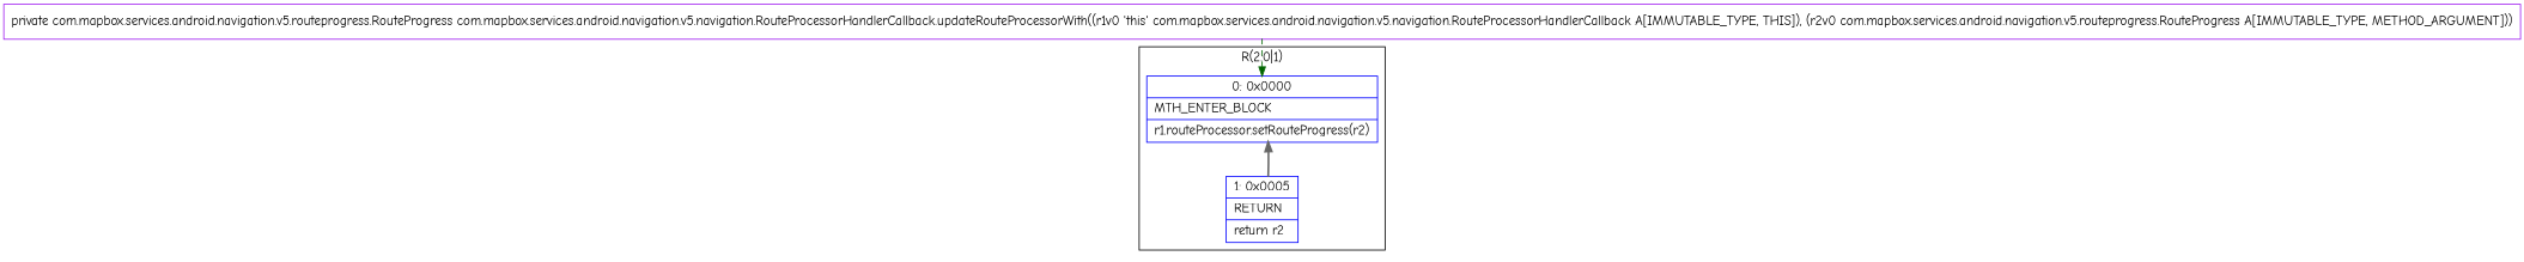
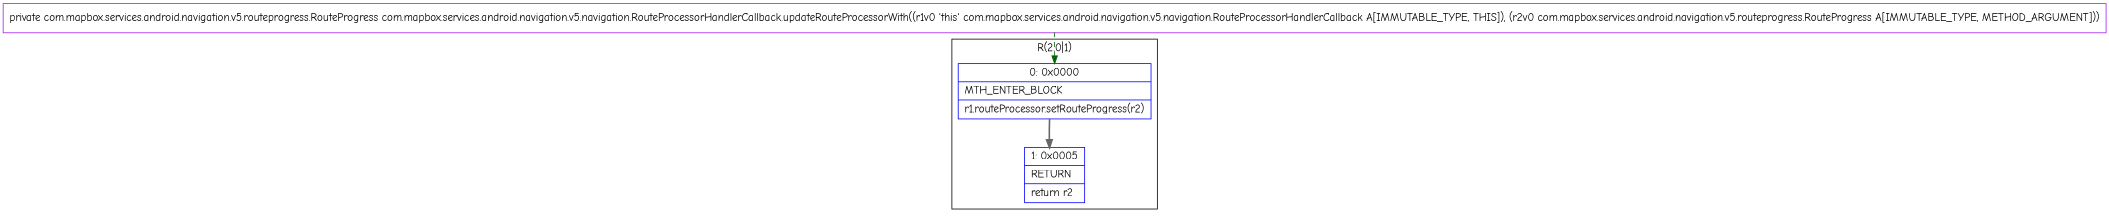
  digraph {
    fontname="Comic Neue"
    node [color=blue shape=record fontname="Comic Neue"]
    edge [fontname="Comic Neue"]
    n1 [label="{0\:\ 0x0000|MTH_ENTER_BLOCK\l|r1.routeProcessor.setRouteProgress(r2)\l}"]
    n2 [label="{1\:\ 0x0005|RETURN\l|return r2\l}"]
    n3 [label="{private com.mapbox.services.android.navigation.v5.routeprogress.RouteProgress com.mapbox.services.android.navigation.v5.navigation.RouteProcessorHandlerCallback.updateRouteProcessorWith((r1v0 'this' com.mapbox.services.android.navigation.v5.navigation.RouteProcessorHandlerCallback A[IMMUTABLE_TYPE, THIS]), (r2v0 com.mapbox.services.android.navigation.v5.routeprogress.RouteProgress A[IMMUTABLE_TYPE, METHOD_ARGUMENT])) }" color=purple]
    subgraph cluster_1 {
      label="R(2:0|1)"
      n1
      n2
    }
-   n2 -> n1 [color=gray40 style=bold]
+   n1 -> n2 [color=gray40 style=bold]
    n3 -> n1 [color=darkgreen style=dashed]
  }
